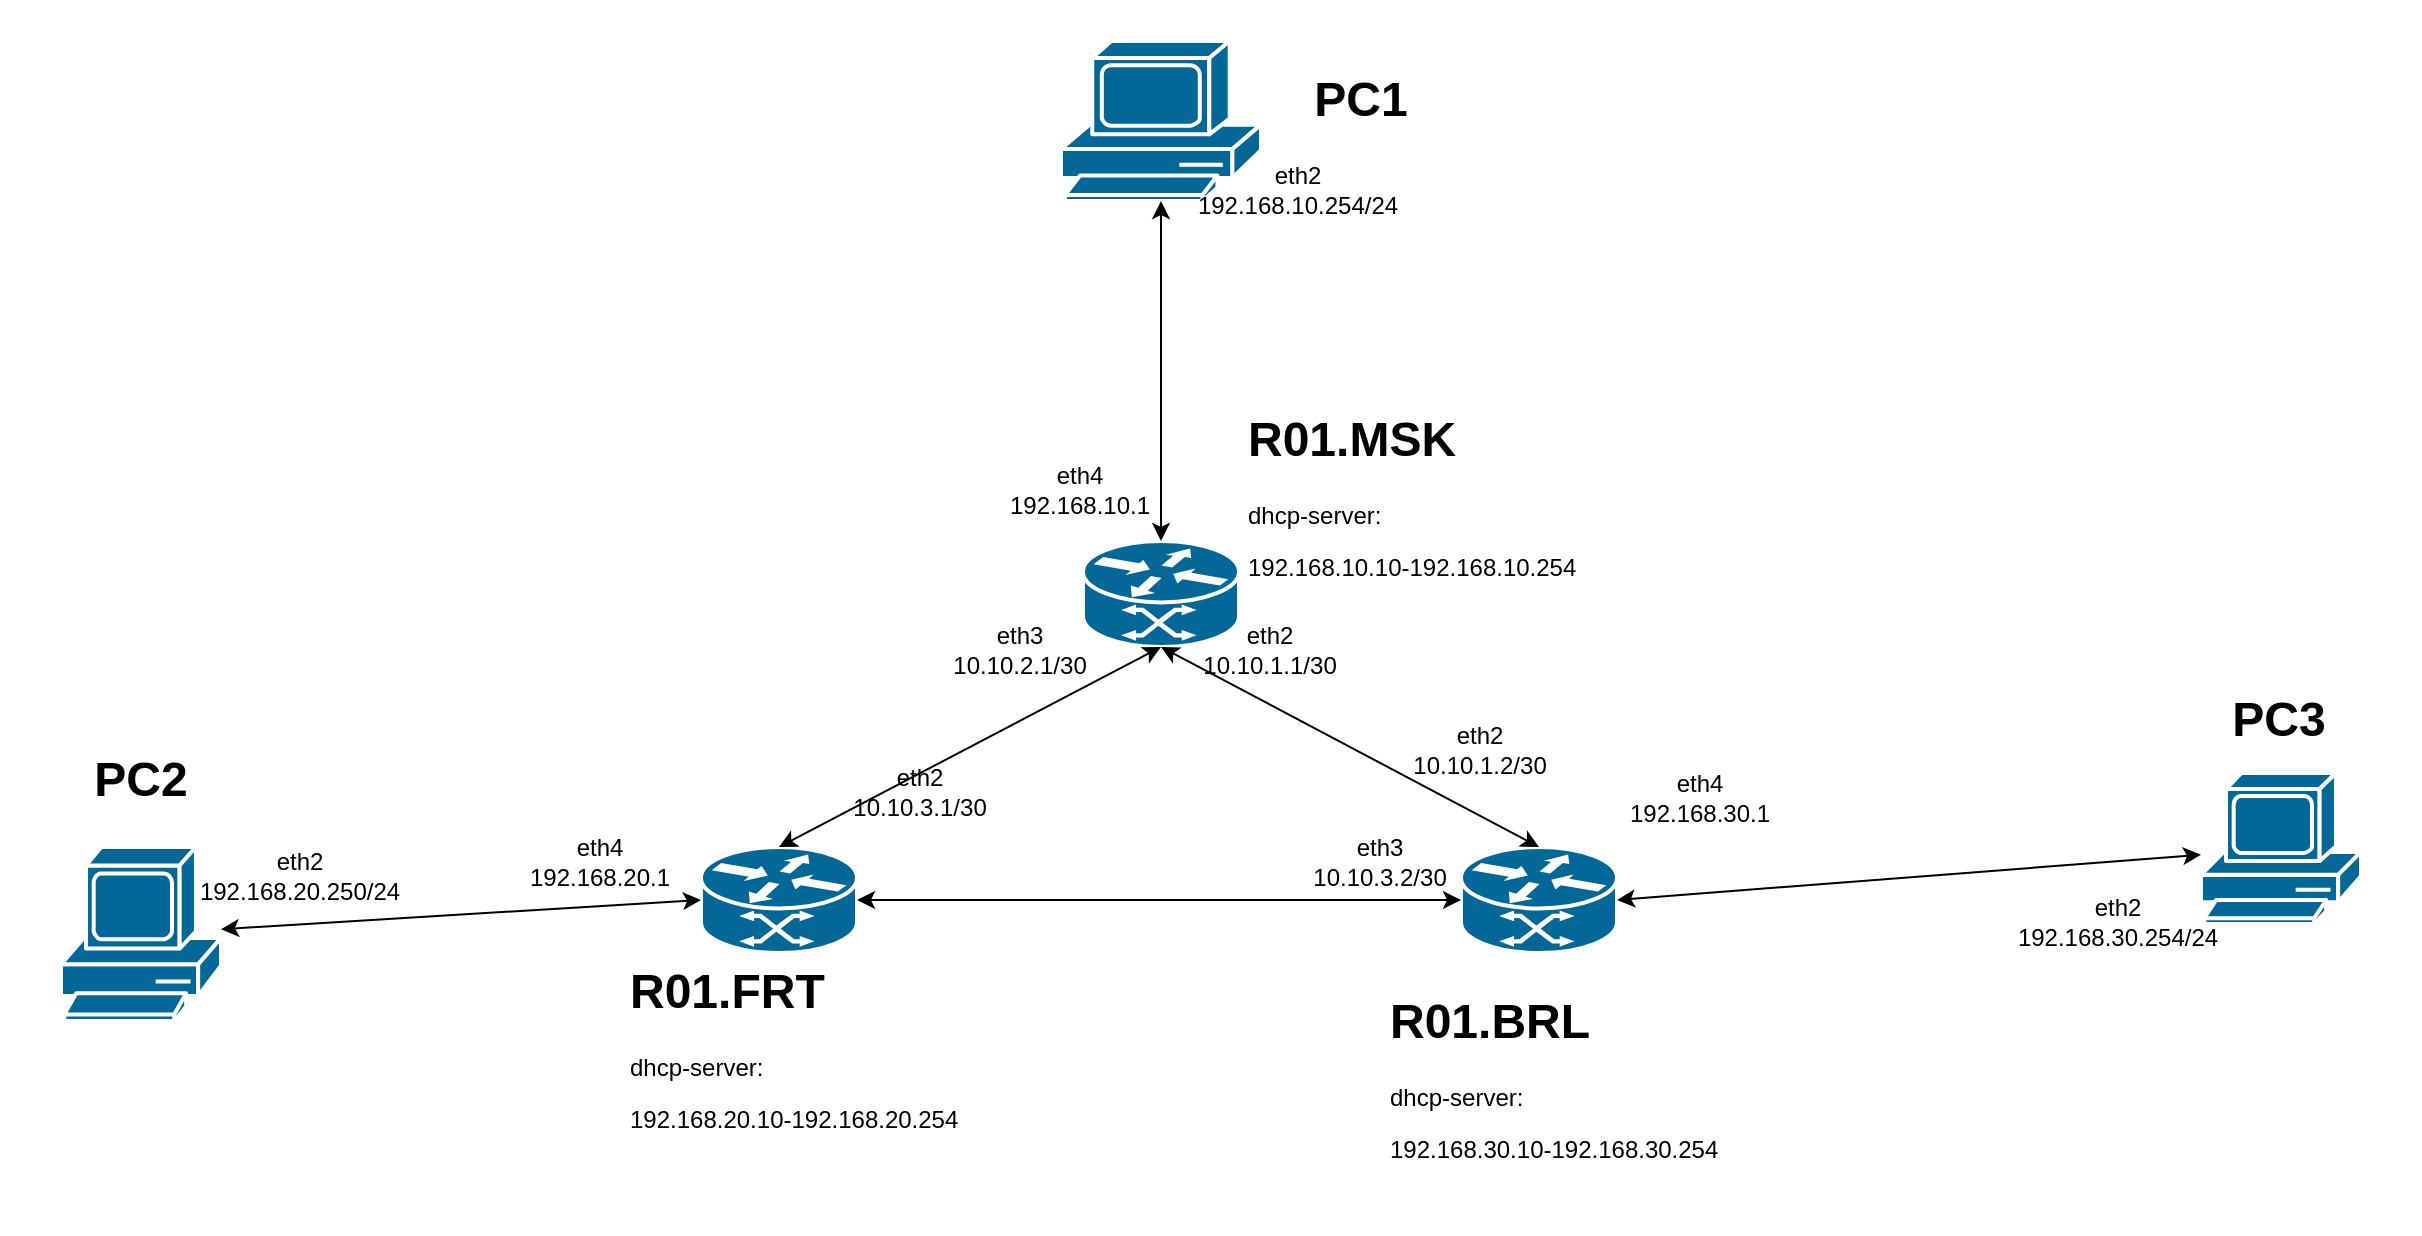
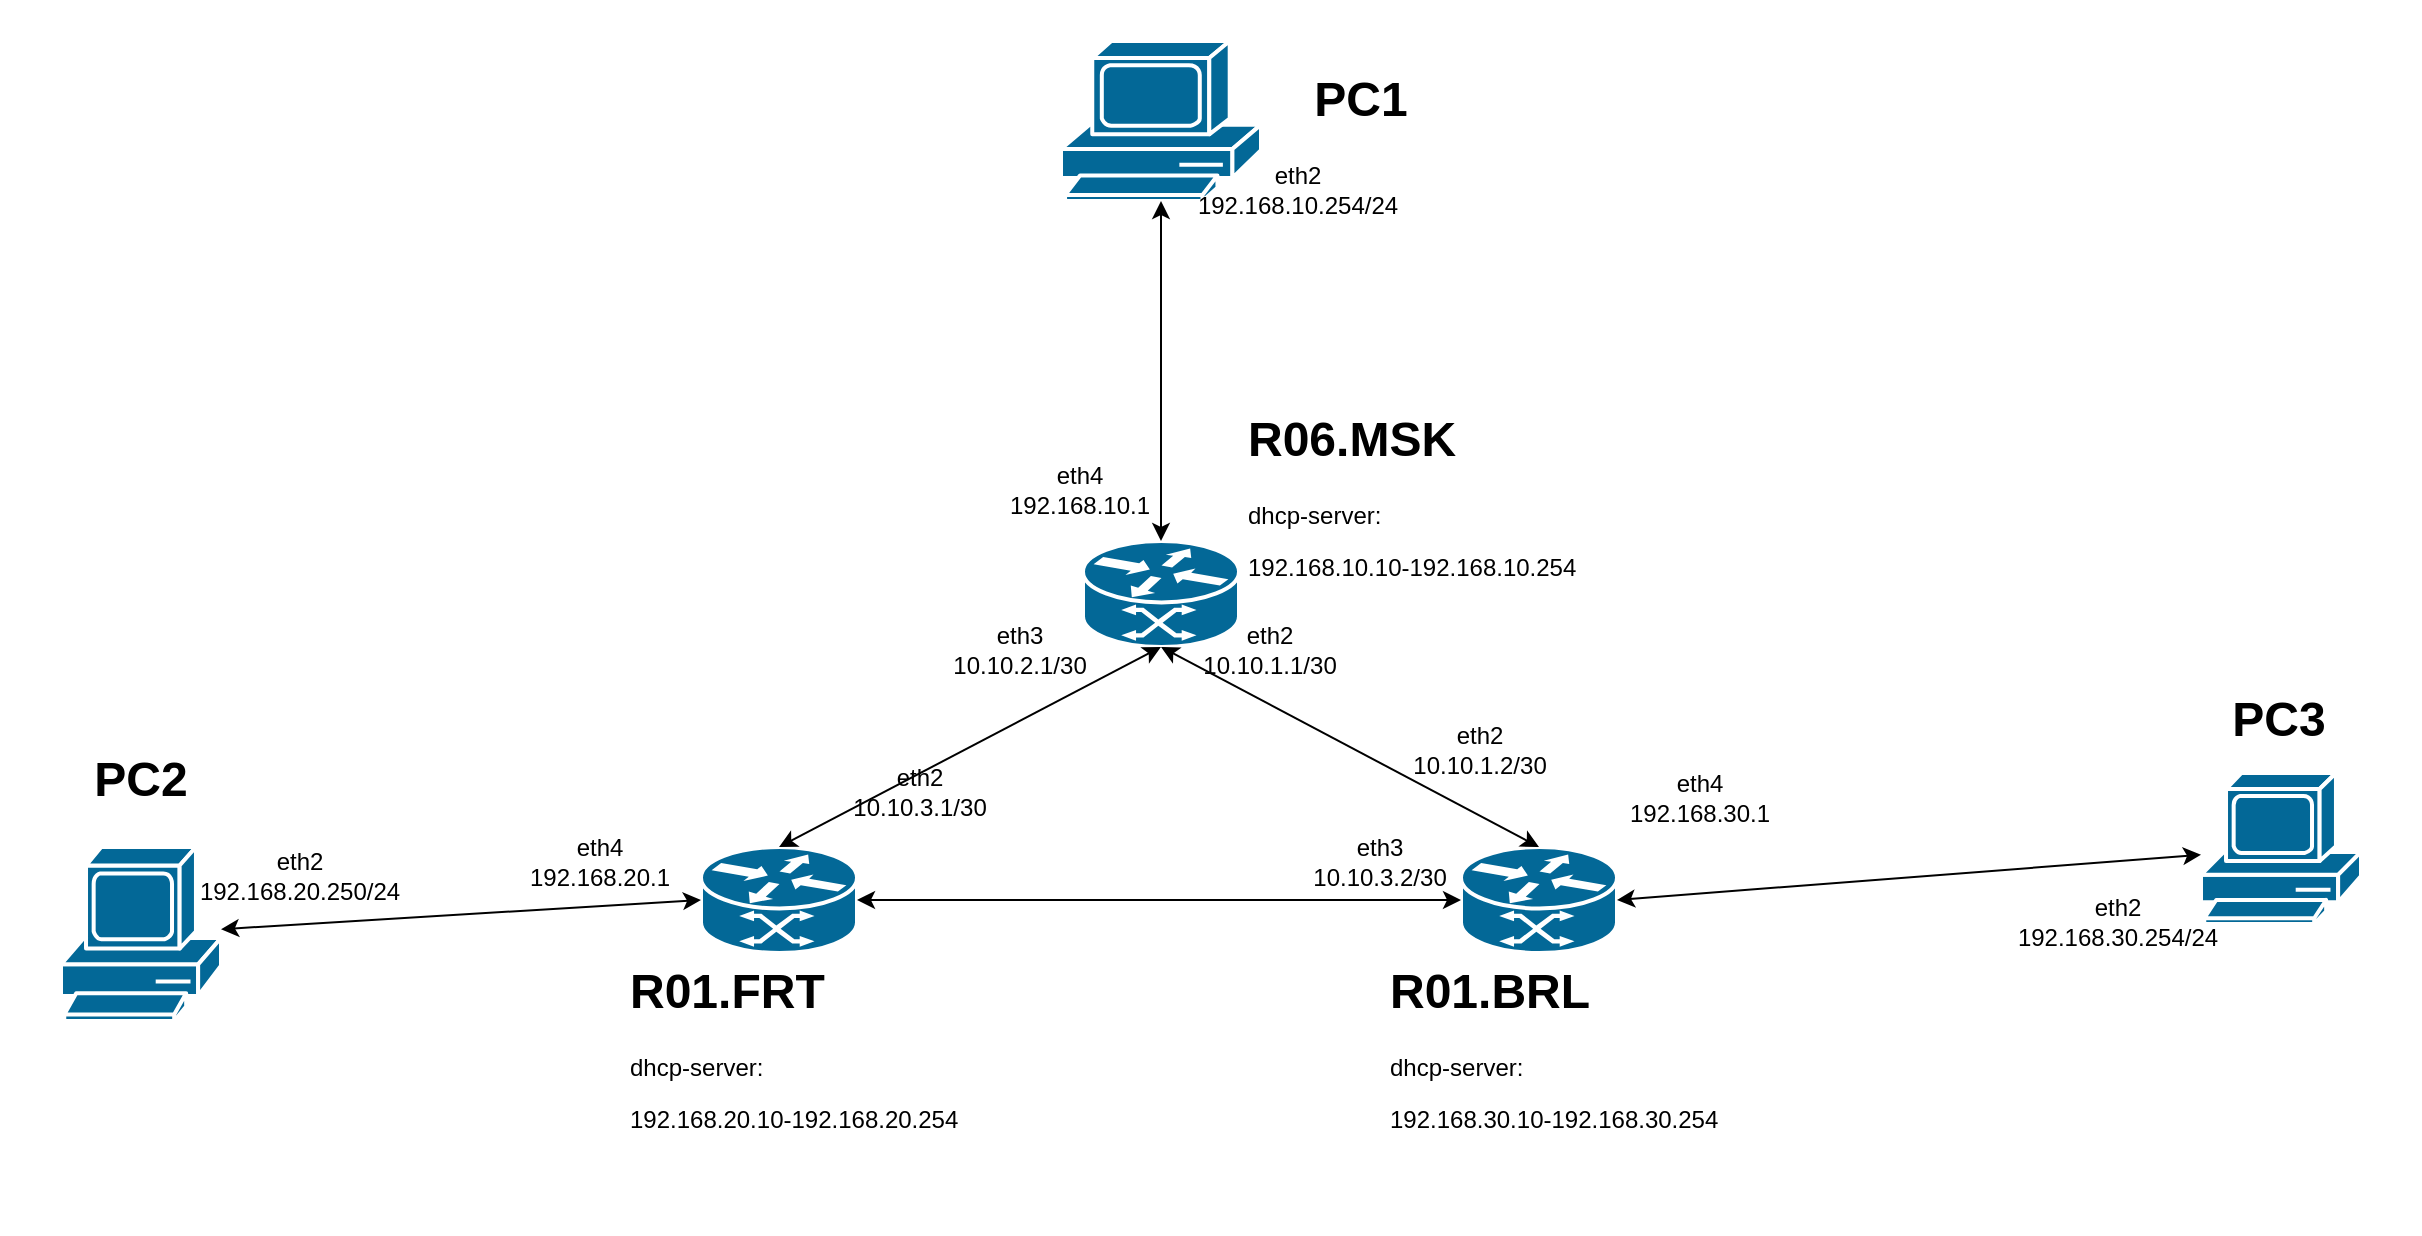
  <mxCell id="0" />
  <mxCell id="1" parent="0" />
  <mxCell id="2" value="" style="shape=mxgraph.cisco.computers_and_peripherals.pc;sketch=0;html=1;pointerEvents=1;dashed=0;fillColor=#036897;strokeColor=#ffffff;strokeWidth=2;verticalLabelPosition=bottom;verticalAlign=top;align=center;outlineConnect=0;" vertex="1" parent="1"><mxGeometry x="1100" y="386" width="80" height="75.5" as="geometry" /></mxCell>
  <mxCell id="3" value="" style="shape=mxgraph.cisco.routers.atm_router;sketch=0;html=1;pointerEvents=1;dashed=0;fillColor=#036897;strokeColor=#ffffff;strokeWidth=2;verticalLabelPosition=bottom;verticalAlign=top;align=center;outlineConnect=0;" vertex="1" parent="1"><mxGeometry x="541" y="270" width="78" height="53" as="geometry" /></mxCell>
  <mxCell id="4" value="" style="shape=mxgraph.cisco.computers_and_peripherals.pc;sketch=0;html=1;pointerEvents=1;dashed=0;fillColor=#036897;strokeColor=#ffffff;strokeWidth=2;verticalLabelPosition=bottom;verticalAlign=top;align=center;outlineConnect=0;" vertex="1" parent="1"><mxGeometry x="30" y="423" width="80" height="87" as="geometry" /></mxCell>
  <mxCell id="5" value="" style="shape=mxgraph.cisco.computers_and_peripherals.pc;sketch=0;html=1;pointerEvents=1;dashed=0;fillColor=#036897;strokeColor=#ffffff;strokeWidth=2;verticalLabelPosition=bottom;verticalAlign=top;align=center;outlineConnect=0;" vertex="1" parent="1"><mxGeometry x="530" y="20" width="100" height="80" as="geometry" /></mxCell>
  <mxCell id="6" value="" style="shape=mxgraph.cisco.routers.atm_router;sketch=0;html=1;pointerEvents=1;dashed=0;fillColor=#036897;strokeColor=#ffffff;strokeWidth=2;verticalLabelPosition=bottom;verticalAlign=top;align=center;outlineConnect=0;" vertex="1" parent="1"><mxGeometry x="350" y="423" width="78" height="53" as="geometry" /></mxCell>
  <mxCell id="7" value="" style="shape=mxgraph.cisco.routers.atm_router;sketch=0;html=1;pointerEvents=1;dashed=0;fillColor=#036897;strokeColor=#ffffff;strokeWidth=2;verticalLabelPosition=bottom;verticalAlign=top;align=center;outlineConnect=0;" vertex="1" parent="1"><mxGeometry x="730" y="423" width="78" height="53" as="geometry" /></mxCell>
  <mxCell id="8" value="PC1" style="text;strokeColor=none;fillColor=none;html=1;fontSize=24;fontStyle=1;verticalAlign=middle;align=center;" vertex="1" parent="1"><mxGeometry x="630" y="30" width="100" height="40" as="geometry" /></mxCell>
  <mxCell id="9" value="PC3" style="text;strokeColor=none;fillColor=none;html=1;fontSize=24;fontStyle=1;verticalAlign=middle;align=center;" vertex="1" parent="1"><mxGeometry x="1089" y="340" width="100" height="40" as="geometry" /></mxCell>
  <mxCell id="10" value="PC2" style="text;strokeColor=none;fillColor=none;html=1;fontSize=24;fontStyle=1;verticalAlign=middle;align=center;" vertex="1" parent="1"><mxGeometry y="370" width="100" height="40" as="geometry" x="20" /></mxCell>
  <mxCell id="11" value="" style="endArrow=classic;startArrow=classic;html=1;rounded=0;entryX=0.5;entryY=0;entryDx=0;entryDy=0;entryPerimeter=0;" edge="1" parent="1" source="5" target="3"><mxGeometry width="50" height="50" relative="1" as="geometry"><mxPoint x="640" y="360" as="sourcePoint" /><mxPoint x="690" y="310" as="targetPoint" /></mxGeometry></mxCell>
  <mxCell id="12" value="" style="endArrow=classic;startArrow=classic;html=1;rounded=0;exitX=1;exitY=0.5;exitDx=0;exitDy=0;exitPerimeter=0;" edge="1" parent="1" source="7" target="2"><mxGeometry width="50" height="50" relative="1" as="geometry"><mxPoint x="640" y="360" as="sourcePoint" /><mxPoint x="690" y="310" as="targetPoint" /></mxGeometry></mxCell>
  <mxCell id="13" value="" style="endArrow=classic;startArrow=classic;html=1;rounded=0;entryX=0;entryY=0.5;entryDx=0;entryDy=0;entryPerimeter=0;" edge="1" parent="1" source="4" target="6"><mxGeometry width="50" height="50" relative="1" as="geometry"><mxPoint x="640" y="360" as="sourcePoint" /><mxPoint x="690" y="310" as="targetPoint" /></mxGeometry></mxCell>
  <mxCell id="14" value="" style="endArrow=classic;startArrow=classic;html=1;rounded=0;exitX=0.5;exitY=0;exitDx=0;exitDy=0;exitPerimeter=0;entryX=0.5;entryY=0;entryDx=0;entryDy=0;" edge="1" parent="1" source="6"><mxGeometry width="50" height="50" relative="1" as="geometry"><mxPoint x="640" y="360" as="sourcePoint" /><mxPoint x="580" y="323" as="targetPoint" /></mxGeometry></mxCell>
  <mxCell id="15" value="" style="endArrow=classic;startArrow=classic;html=1;rounded=0;exitX=0.5;exitY=0;exitDx=0;exitDy=0;exitPerimeter=0;entryX=0.5;entryY=0;entryDx=0;entryDy=0;" edge="1" parent="1" source="7"><mxGeometry width="50" height="50" relative="1" as="geometry"><mxPoint x="640" y="360" as="sourcePoint" /><mxPoint x="580" y="323" as="targetPoint" /></mxGeometry></mxCell>
  <mxCell id="16" value="" style="endArrow=classic;startArrow=classic;html=1;rounded=0;exitX=1;exitY=0.5;exitDx=0;exitDy=0;exitPerimeter=0;entryX=0;entryY=0.5;entryDx=0;entryDy=0;entryPerimeter=0;" edge="1" parent="1" source="6" target="7"><mxGeometry width="50" height="50" relative="1" as="geometry"><mxPoint x="640" y="360" as="sourcePoint" /><mxPoint x="690" y="310" as="targetPoint" /></mxGeometry></mxCell>
  <mxCell id="17" value="&lt;div&gt;eth2&lt;/div&gt;&lt;div&gt;192.168.20.250/24&lt;/div&gt;" style="text;html=1;strokeColor=none;fillColor=none;align=center;verticalAlign=middle;whiteSpace=wrap;rounded=0;" vertex="1" parent="1"><mxGeometry x="120" y="423" width="60" height="30" as="geometry" /></mxCell>
  <mxCell id="18" value="&lt;div&gt;eth2&lt;/div&gt;&lt;div&gt;192.168.10.254/24&lt;/div&gt;" style="text;html=1;strokeColor=none;fillColor=none;align=center;verticalAlign=middle;whiteSpace=wrap;rounded=0;" vertex="1" parent="1"><mxGeometry x="619" y="80" width="60" height="30" as="geometry" /></mxCell>
  <mxCell id="19" value="&lt;div&gt;eth2&lt;/div&gt;&lt;div&gt;192.168.30.254/24&lt;/div&gt;" style="text;html=1;strokeColor=none;fillColor=none;align=center;verticalAlign=middle;whiteSpace=wrap;rounded=0;" vertex="1" parent="1"><mxGeometry x="1029" y="446" width="60" height="30" as="geometry" /></mxCell>
- <mxCell id="20" value="&lt;h1&gt;R01.MSK&lt;br&gt;&lt;/h1&gt;&lt;p&gt;dhcp-server:&lt;/p&gt;&lt;p&gt;192.168.10.10-192.168.10.254&lt;br&gt;&lt;/p&gt;" style="text;html=1;strokeColor=none;fillColor=none;spacing=5;spacingTop=-20;whiteSpace=wrap;overflow=hidden;rounded=0;" vertex="1" parent="1"><mxGeometry x="619" y="200" width="190" height="120" as="geometry" /></mxCell>
- <mxCell id="21" value="&lt;h1&gt;R01.BRL&lt;/h1&gt;&lt;p&gt;dhcp-server:&lt;/p&gt;&lt;p&gt;192.168.30.10-192.168.30.254&lt;br&gt;&lt;/p&gt;" style="text;html=1;strokeColor=none;fillColor=none;spacing=5;spacingTop=-20;whiteSpace=wrap;overflow=hidden;rounded=0;" vertex="1" parent="1"><mxGeometry x="690" y="491" width="190" height="120" as="geometry" /></mxCell>
+ <mxCell id="20" value="&lt;h1&gt;R06.MSK&lt;br&gt;&lt;/h1&gt;&lt;p&gt;dhcp-server:&lt;/p&gt;&lt;p&gt;192.168.10.10-192.168.10.254&lt;br&gt;&lt;/p&gt;" style="text;html=1;strokeColor=none;fillColor=none;spacing=5;spacingTop=-20;whiteSpace=wrap;overflow=hidden;rounded=0;" vertex="1" parent="1"><mxGeometry x="619" y="200" width="190" height="120" as="geometry" /></mxCell>
+ <mxCell id="21" value="&lt;h1&gt;R01.BRL&lt;/h1&gt;&lt;p&gt;dhcp-server:&lt;/p&gt;&lt;p&gt;192.168.30.10-192.168.30.254&lt;br&gt;&lt;/p&gt;" style="text;html=1;strokeColor=none;fillColor=none;spacing=5;spacingTop=-20;whiteSpace=wrap;overflow=hidden;rounded=0;" vertex="1" parent="1"><mxGeometry x="690" y="476" width="190" height="120" as="geometry" /></mxCell>
  <mxCell id="22" value="&lt;h1&gt;R01.FRT&lt;/h1&gt;&lt;p&gt;dhcp-server:&lt;/p&gt;&lt;p&gt;192.168.20.10-192.168.20.254&lt;br&gt;&lt;/p&gt;" style="text;html=1;strokeColor=none;fillColor=none;spacing=5;spacingTop=-20;whiteSpace=wrap;overflow=hidden;rounded=0;" vertex="1" parent="1"><mxGeometry x="310" y="476" width="190" height="120" as="geometry" /></mxCell>
  <mxCell id="23" value="&lt;div&gt;eth4&lt;/div&gt;&lt;div&gt;192.168.30.1&lt;/div&gt;" style="text;html=1;strokeColor=none;fillColor=none;align=center;verticalAlign=middle;whiteSpace=wrap;rounded=0;" vertex="1" parent="1"><mxGeometry x="820" y="384" width="60" height="30" as="geometry" /></mxCell>
  <mxCell id="24" value="&lt;div&gt;eth4&lt;/div&gt;&lt;div&gt;192.168.20.1&lt;/div&gt;" style="text;html=1;strokeColor=none;fillColor=none;align=center;verticalAlign=middle;whiteSpace=wrap;rounded=0;" vertex="1" parent="1"><mxGeometry x="270" y="416" width="60" height="30" as="geometry" /></mxCell>
  <mxCell id="25" value="&lt;div&gt;eth4&lt;/div&gt;&lt;div&gt;192.168.10.1&lt;/div&gt;" style="text;html=1;strokeColor=none;fillColor=none;align=center;verticalAlign=middle;whiteSpace=wrap;rounded=0;" vertex="1" parent="1"><mxGeometry x="510" y="230" width="60" height="30" as="geometry" /></mxCell>
  <mxCell id="26" value="&lt;div&gt;eth3&lt;/div&gt;&lt;div&gt;10.10.2.1/30&lt;/div&gt;" style="text;html=1;strokeColor=none;fillColor=none;align=center;verticalAlign=middle;whiteSpace=wrap;rounded=0;" vertex="1" parent="1"><mxGeometry x="480" y="310" width="60" height="30" as="geometry" /></mxCell>
  <mxCell id="27" value="&lt;div&gt;eth3&lt;/div&gt;&lt;div&gt;10.10.3.2/30&lt;/div&gt;" style="text;html=1;strokeColor=none;fillColor=none;align=center;verticalAlign=middle;whiteSpace=wrap;rounded=0;" vertex="1" parent="1"><mxGeometry x="660" y="416" width="60" height="30" as="geometry" /></mxCell>
  <mxCell id="28" value="&lt;div&gt;eth2&lt;/div&gt;&lt;div&gt;10.10.1.1/30&lt;/div&gt;" style="text;html=1;strokeColor=none;fillColor=none;align=center;verticalAlign=middle;whiteSpace=wrap;rounded=0;" vertex="1" parent="1"><mxGeometry x="605" y="310" width="60" height="30" as="geometry" /></mxCell>
  <mxCell id="29" value="&lt;div&gt;eth2&lt;/div&gt;&lt;div&gt;10.10.3.1/30&lt;/div&gt;" style="text;html=1;strokeColor=none;fillColor=none;align=center;verticalAlign=middle;whiteSpace=wrap;rounded=0;" vertex="1" parent="1"><mxGeometry x="430" y="381" width="60" height="30" as="geometry" /></mxCell>
  <mxCell id="30" value="&lt;div&gt;eth2&lt;/div&gt;&lt;div&gt;10.10.1.2/30&lt;/div&gt;" style="text;html=1;strokeColor=none;fillColor=none;align=center;verticalAlign=middle;whiteSpace=wrap;rounded=0;" vertex="1" parent="1"><mxGeometry x="710" y="360" width="60" height="30" as="geometry" /></mxCell>
